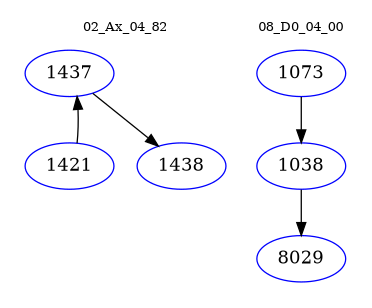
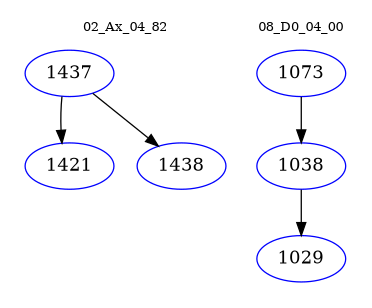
  digraph {
    node [color=blue]
    edge [color=black]
    n1 [label=1437]
    n2 [label=1421]
    n3 [label=1438]
    n4 [label=1038]
-   n5 [label=8029]
+   n5 [label=1029]
    n6 [label=1073]
    subgraph cluster_1 {
      color=white
      fontsize=10
      label="02_Ax_04_82"
      n1
      n2
      n3
    }
    subgraph cluster_2 {
      color=white
      fontsize=10
      label="08_D0_04_00"
      n4
      n5
      n6
    }
-   n2 -> n1
+   n1 -> n2
    n1 -> n3
    n4 -> n5
    n6 -> n4
  }
